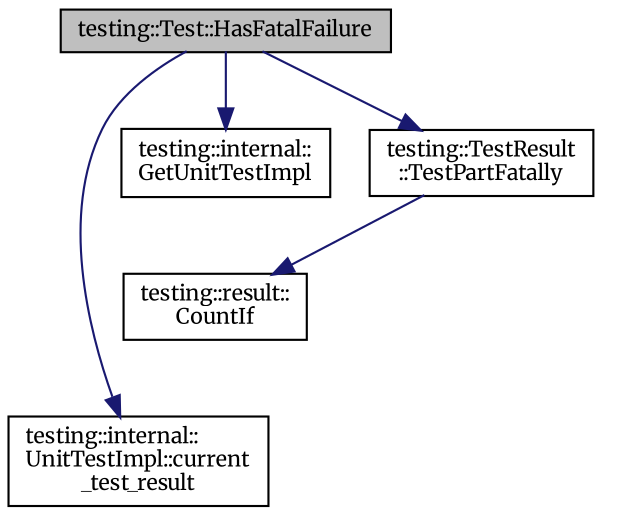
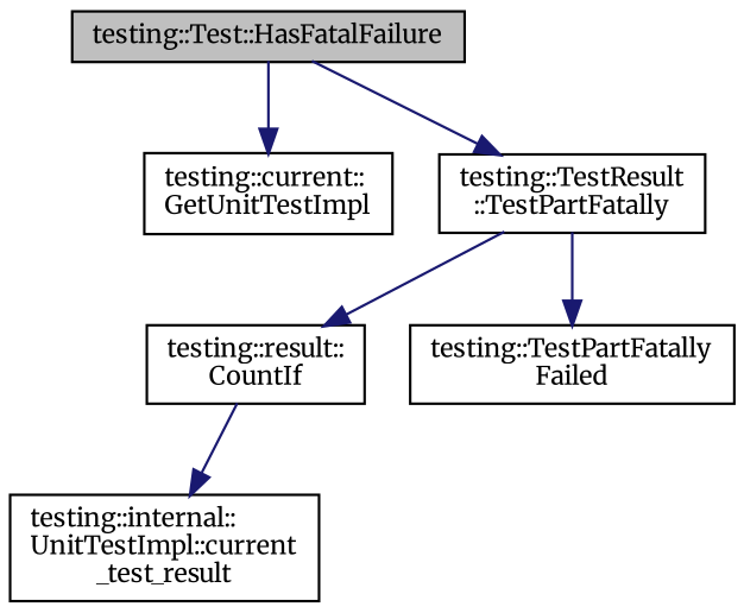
  digraph {
    fontname=Merriweather
    rankdir=TB
    node [color=black fontname=Merriweather fontsize=10 shape=record]
    edge [color=midnightblue fontname=Merriweather fontsize=10 labelfontname=Helvetica labelfontsize=10 style=solid]
    n1 [fillcolor=grey75 fontcolor=black height=0.2 label="testing::Test::HasFatalFailure" style=filled width=0.4]
    n2 [height=0.2 label="testing::internal::\lUnitTestImpl::current\l_test_result" width=0.4]
-   n3 [height=0.2 label="testing::internal::\lGetUnitTestImpl" width=0.4]
+   n3 [height=0.2 label="testing::current::\lGetUnitTestImpl" width=0.4]
    n4 [height=0.2 label="testing::TestResult\l::TestPartFatally" width=0.4]
    n5 [height=0.2 label="testing::result::\lCountIf" width=0.4]
-   n1 -> n2
+   n6 [height=0.2 label="testing::TestPartFatally\lFailed" width=0.4]
+   n5 -> n2
    n1 -> n3
    n1 -> n4
    n4 -> n5
+   n4 -> n6
  }
